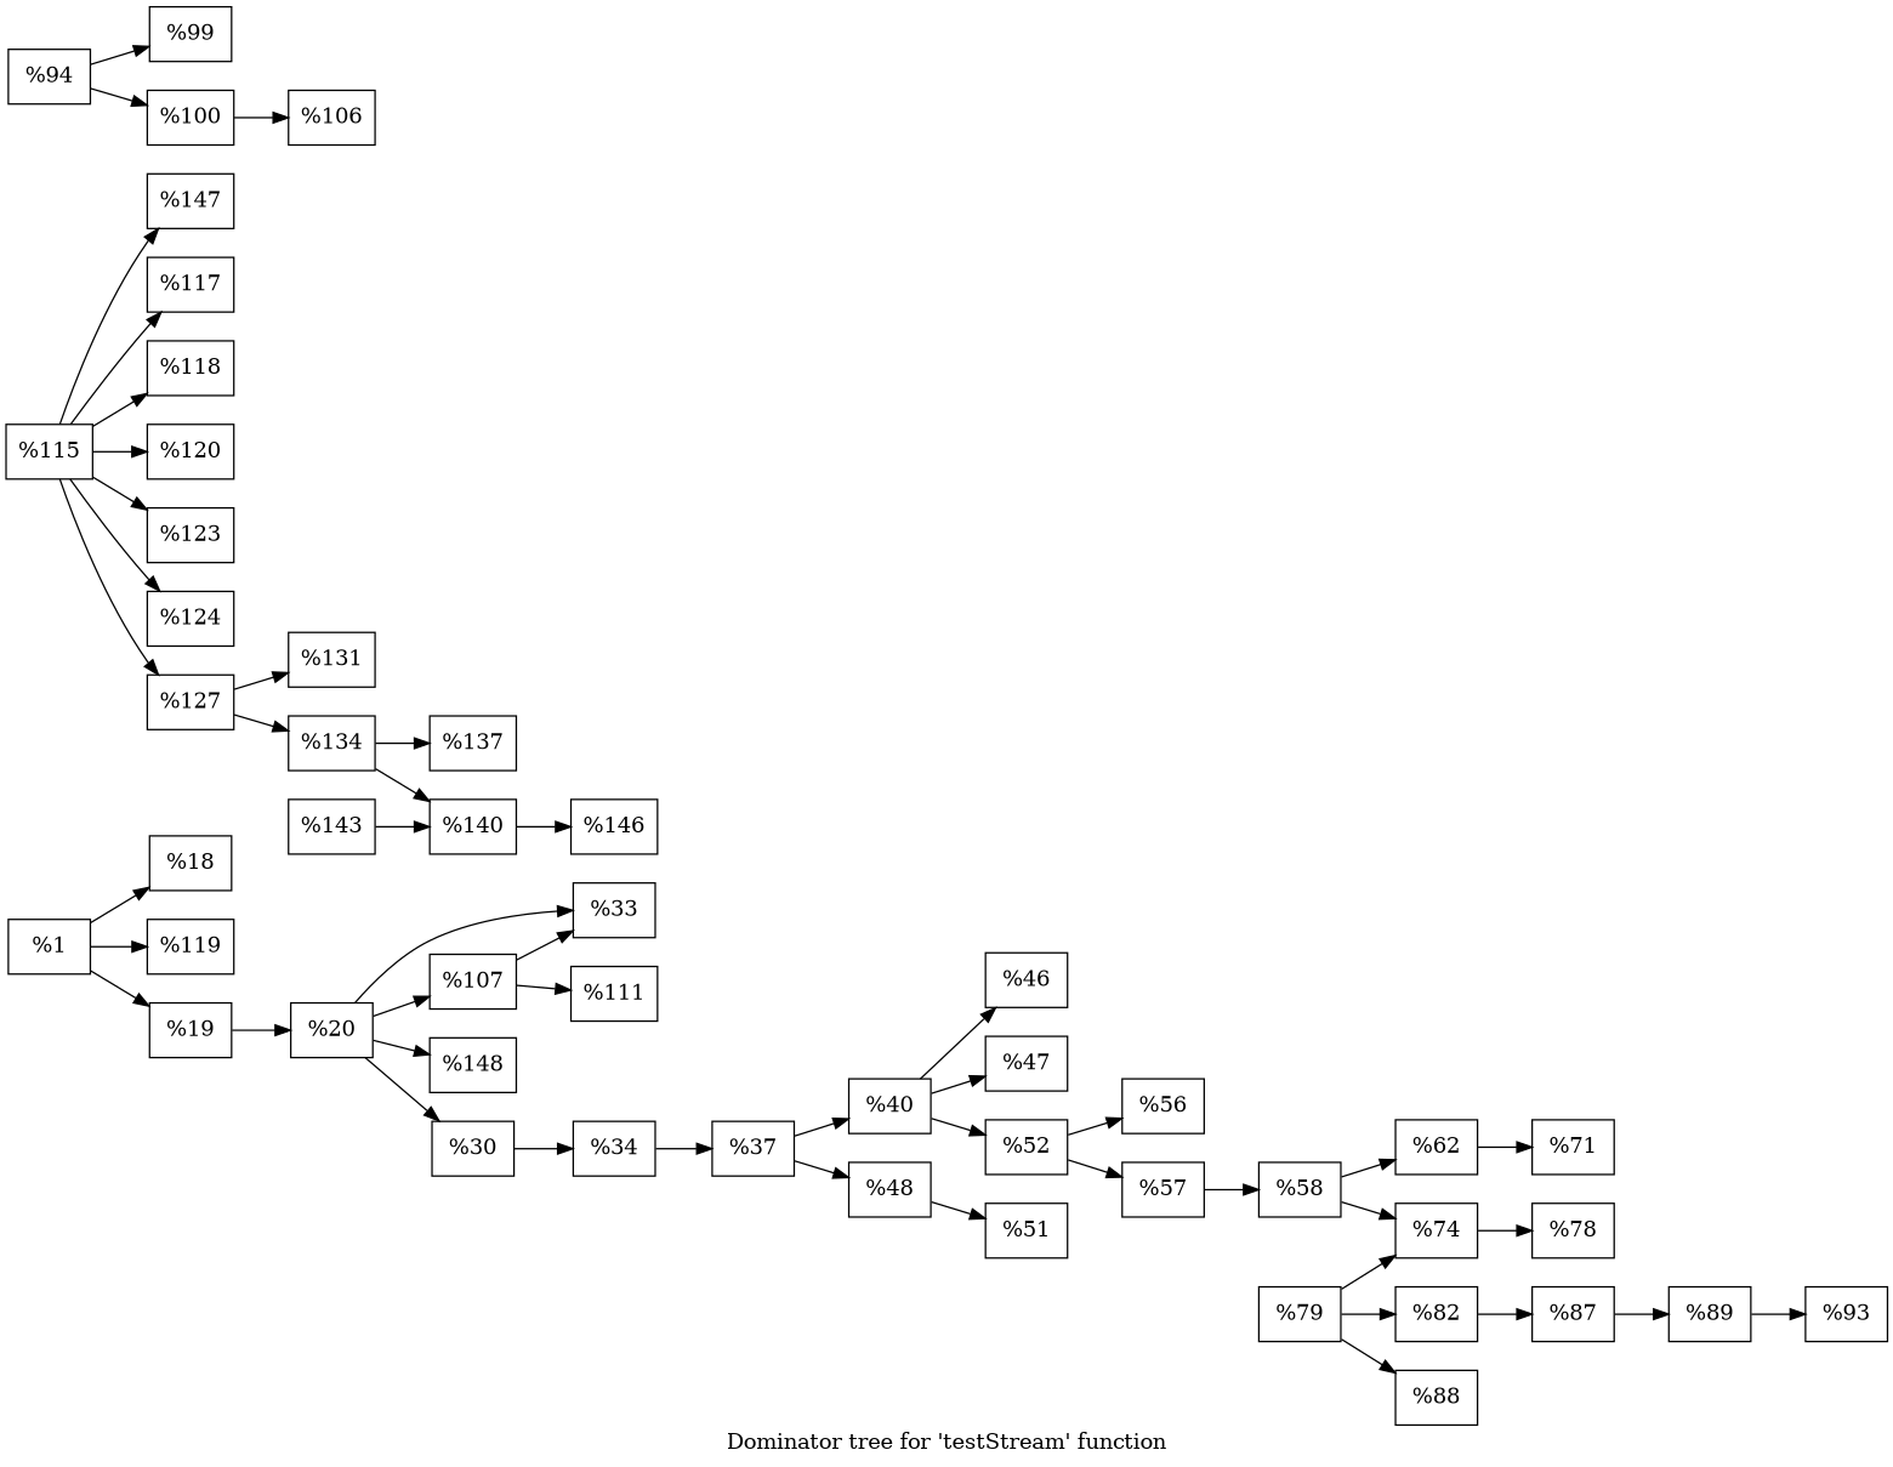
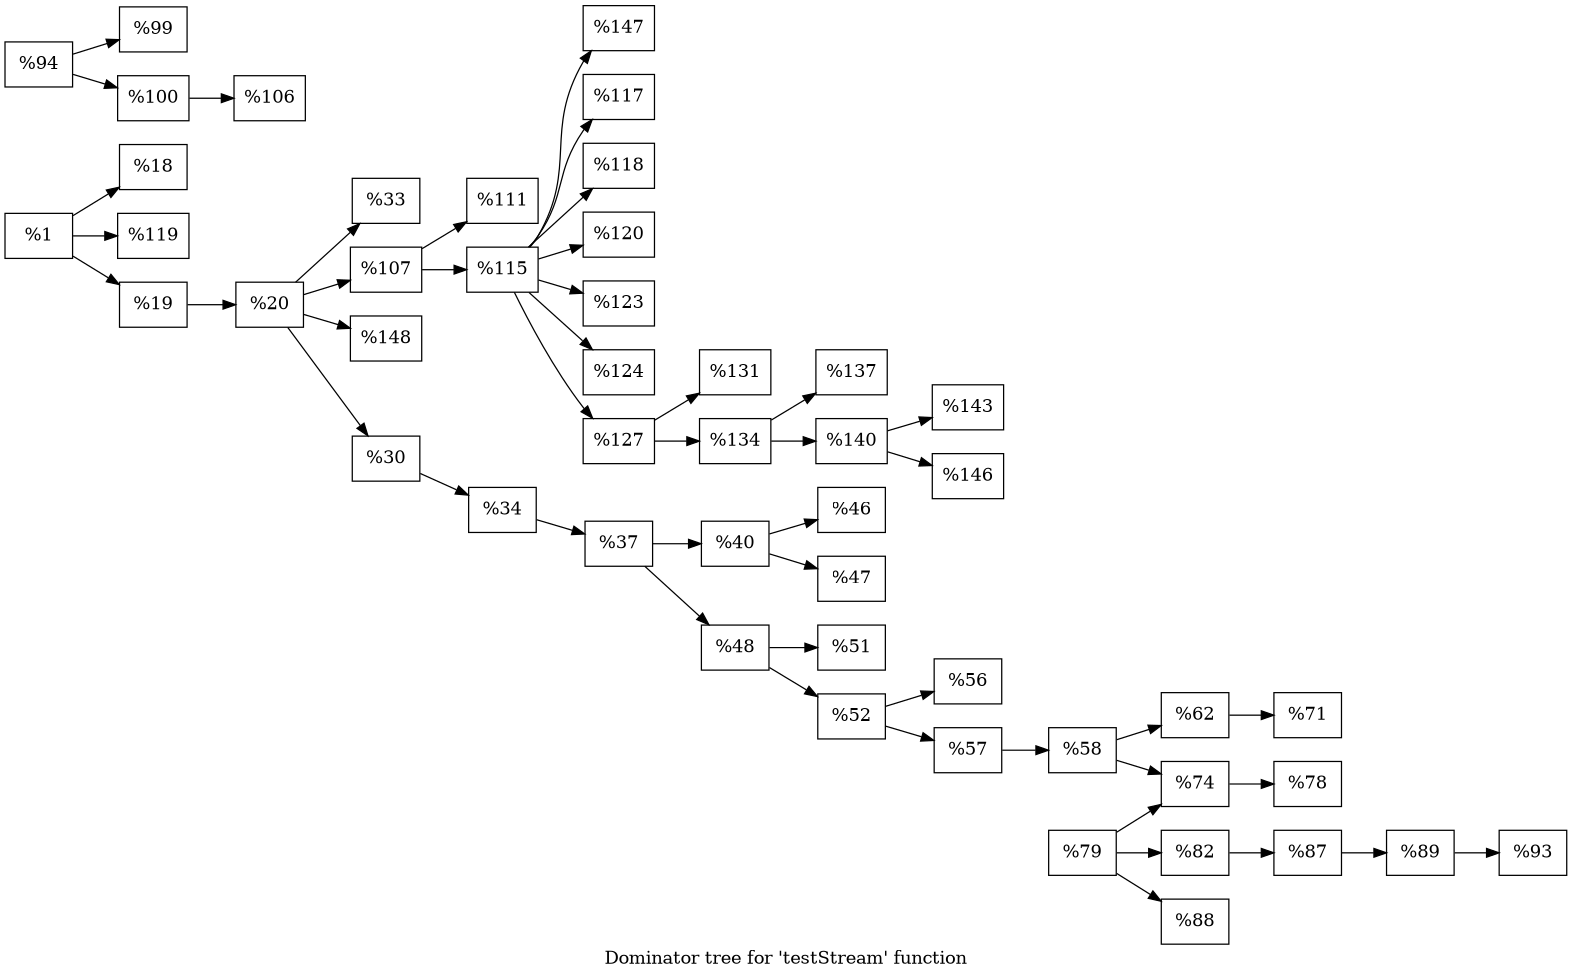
  digraph {
    label="Dominator tree for 'testStream' function"
    rankdir=LR
    node [shape=record]
    n1 [label="{%1}"]
    n2 [label="{%18}"]
    n3 [label="{%119}"]
    n4 [label="{%19}"]
    n5 [label="{%20}"]
    n6 [label="{%33}"]
    n7 [label="{%107}"]
    n8 [label="{%148}"]
    n9 [label="{%30}"]
    n10 [label="{%111}"]
    n11 [label="{%115}"]
    n12 [label="{%34}"]
    n13 [label="{%147}"]
    n14 [label="{%117}"]
    n15 [label="{%118}"]
    n16 [label="{%120}"]
    n17 [label="{%123}"]
    n18 [label="{%124}"]
    n19 [label="{%127}"]
    n20 [label="{%37}"]
    n21 [label="{%131}"]
    n22 [label="{%134}"]
    n23 [label="{%137}"]
    n24 [label="{%140}"]
    n25 [label="{%143}"]
    n26 [label="{%146}"]
    n27 [label="{%40}"]
    n28 [label="{%48}"]
    n29 [label="{%46}"]
    n30 [label="{%47}"]
    n31 [label="{%51}"]
    n32 [label="{%52}"]
    n33 [label="{%56}"]
    n34 [label="{%57}"]
    n35 [label="{%58}"]
    n36 [label="{%62}"]
    n37 [label="{%74}"]
    n38 [label="{%71}"]
    n39 [label="{%78}"]
    n40 [label="{%79}"]
    n41 [label="{%82}"]
    n42 [label="{%88}"]
    n43 [label="{%87}"]
    n44 [label="{%89}"]
    n45 [label="{%93}"]
    n46 [label="{%94}"]
    n47 [label="{%99}"]
    n48 [label="{%100}"]
    n49 [label="{%106}"]
    n1 -> n2
    n1 -> n3
    n1 -> n4
    n4 -> n5
    n5 -> n6
    n5 -> n7
    n5 -> n8
    n5 -> n9
    n7 -> n10
-   n7 -> n6
+   n7 -> n11
    n9 -> n12
    n11 -> n13
    n11 -> n14
    n11 -> n15
    n11 -> n16
    n11 -> n17
    n11 -> n18
    n11 -> n19
    n12 -> n20
    n19 -> n21
    n19 -> n22
    n20 -> n27
    n20 -> n28
    n22 -> n23
    n22 -> n24
-   n25 -> n24
+   n24 -> n25
    n24 -> n26
    n27 -> n29
    n27 -> n30
    n28 -> n31
-   n27 -> n32
+   n28 -> n32
    n32 -> n33
    n32 -> n34
    n34 -> n35
    n35 -> n36
    n35 -> n37
    n36 -> n38
    n37 -> n39
    n40 -> n37
    n40 -> n41
    n40 -> n42
    n41 -> n43
    n43 -> n44
    n44 -> n45
    n46 -> n47
    n46 -> n48
    n48 -> n49
  }
